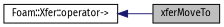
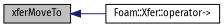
  digraph {
    rankdir=LR
    fontname="Fira Sans"
    node [color=black fontname="Fira Sans" fontsize=10 shape=record]
    n1 [fillcolor=grey75 fontcolor=black height=0.2 label=xferMoveTo style=filled width=0.4]
    n2 [height=0.2 label="Foam::Xfer::operator-\>" width=0.4]
-   n2 -> n1 [color=midnightblue dir=back fontname="Fira Sans" fontsize=10 labelfontname=FreeSans labelfontsize=10 style=solid]
+   n1 -> n2 [color=midnightblue dir=back fontname="Fira Sans" fontsize=10 labelfontname=FreeSans labelfontsize=10 style=solid]
  }
